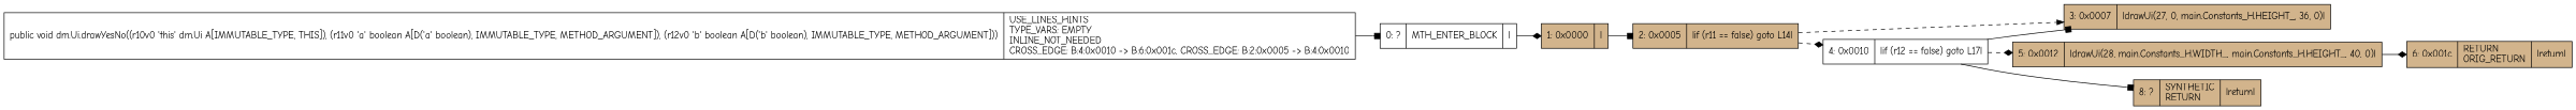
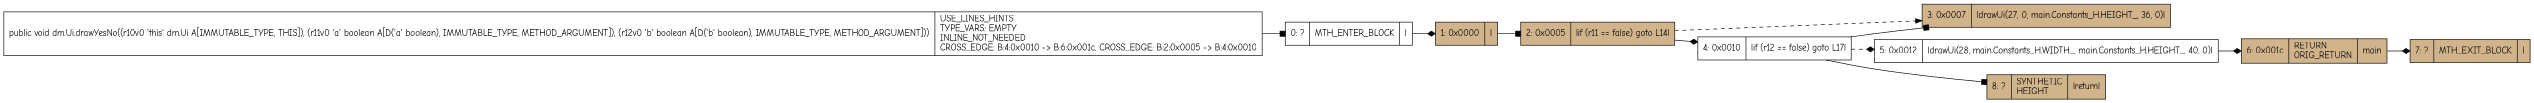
  digraph {
    fontname="Comic Neue"
    rankdir=LR
    node [fillcolor=tan fontname="Comic Neue" shape=record style=filled]
    edge [arrowhead=diamond fontname="Comic Neue"]
    n1 [fillcolor=white label="{0\:\ ?|MTH_ENTER_BLOCK\l|l}"]
    n2 [label="{1\:\ 0x0000|l}"]
    n3 [label="{2\:\ 0x0005|lif (r11 == false) goto L14l}"]
    n4 [label="{3\:\ 0x0007|ldrawUi(27, 0, main.Constants_H.HEIGHT_, 36, 0)l}"]
    n5 [fillcolor=white label="{4\:\ 0x0010|lif (r12 == false) goto L17l}"]
-   n6 [label="{5\:\ 0x0012|ldrawUi(28, main.Constants_H.WIDTH_, main.Constants_H.HEIGHT_, 40, 0)l}"]
-   n7 [label="{8\:\ ?|SYNTHETIC\lRETURN\l|lreturnl}"]
-   n8 [label="{6\:\ 0x001c|RETURN\lORIG_RETURN\l|lreturnl}"]
+   n6 [fillcolor=white label="{5\:\ 0x0012|ldrawUi(28, main.Constants_H.WIDTH_, main.Constants_H.HEIGHT_, 40, 0)l}"]
+   n7 [label="{8\:\ ?|SYNTHETIC\lHEIGHT\l|lreturnl}"]
+   n8 [label="{6\:\ 0x001c|RETURN\lORIG_RETURN\l|main}"]
+   n9 [label="{7\:\ ?|MTH_EXIT_BLOCK\l|l}"]
    n10 [fillcolor=white label="{public void dm.Ui.drawYesNo((r10v0 'this' dm.Ui A[IMMUTABLE_TYPE, THIS]), (r11v0 'a' boolean A[D('a' boolean), IMMUTABLE_TYPE, METHOD_ARGUMENT]), (r12v0 'b' boolean A[D('b' boolean), IMMUTABLE_TYPE, METHOD_ARGUMENT]))  | USE_LINES_HINTS\lTYPE_VARS: EMPTY\lINLINE_NOT_NEEDED\lCROSS_EDGE: B:4:0x0010 \-\> B:6:0x001c, CROSS_EDGE: B:2:0x0005 \-\> B:4:0x0010\l}"]
    n1 -> n2
    n2 -> n3 [arrowhead=box]
    n3 -> n4 [arrowhead=normal style=dashed]
-   n3 -> n5 [style=dashed]
+   n3 -> n5
    n5 -> n4 [arrowhead=box]
    n5 -> n6 [style=dashed]
    n5 -> n7 [arrowhead=box]
    n6 -> n8
+   n8 -> n9
    n10 -> n1 [arrowhead=box]
  }
